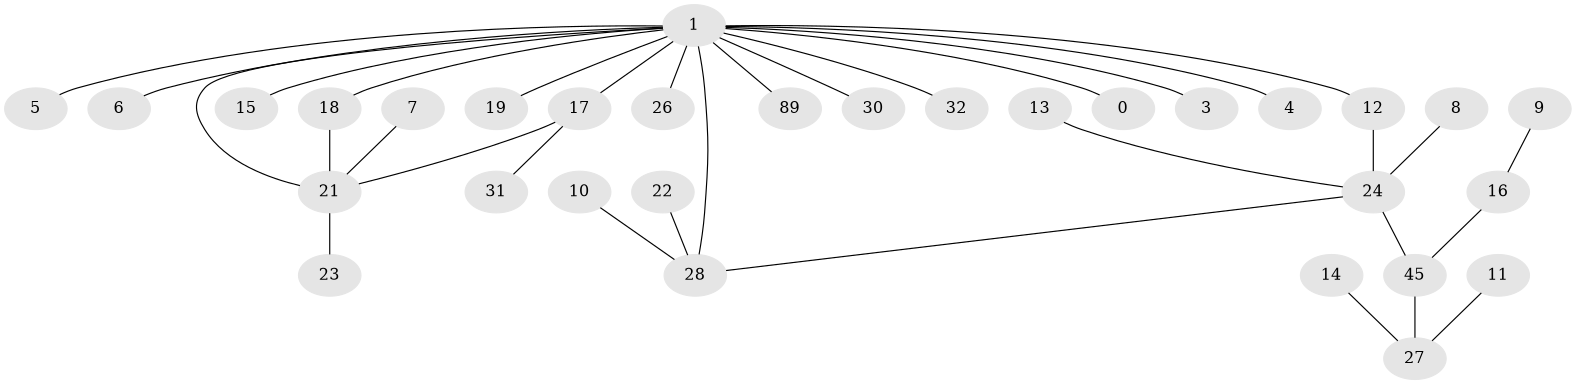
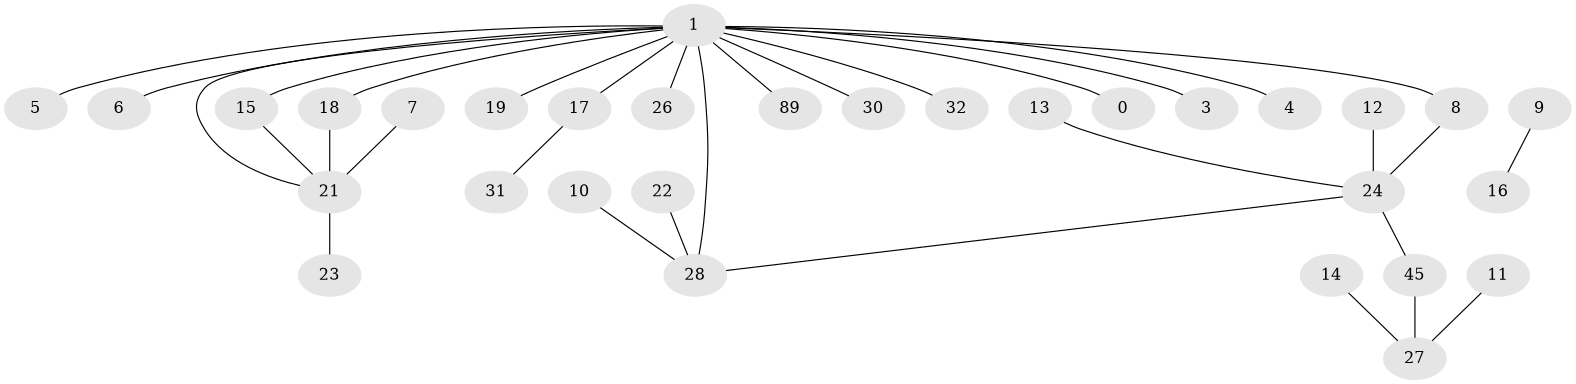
  graph {
    fontname="DejaVu Serif"
    node [color=gray90 fontname="DejaVu Serif" style=filled]
    edge [fontname="DejaVu Serif" weight=1.0]
    n1 [label=0]
    1
    3
    4
    5
    6
    12
    15
    17
    18
    19
    21
    26
    28
    n15 [label=89]
    30
    32
    24
    31
    23
    7
    8
    n23 [label=45]
    9
    16
    10
    11
    27
    13
    14
    22
    1 -- n1
    1 -- 3
    1 -- 4
    1 -- 5
    1 -- 6 [weight=2.0]
-   1 -- 12
+   1 -- 8
    1 -- 15
    1 -- 17
    1 -- 18
    1 -- 19
    1 -- 21
    1 -- 26
    1 -- 28
    1 -- n15
    1 -- 30
    1 -- 32
    12 -- 24
-   17 -- 21
+   15 -- 21
    17 -- 31
    18 -- 21
    21 -- 23
    24 -- 28
    24 -- n23
    7 -- 21
    8 -- 24
    n23 -- 27
    9 -- 16
-   16 -- n23
    10 -- 28
    11 -- 27
    13 -- 24
    14 -- 27
    22 -- 28
  }
